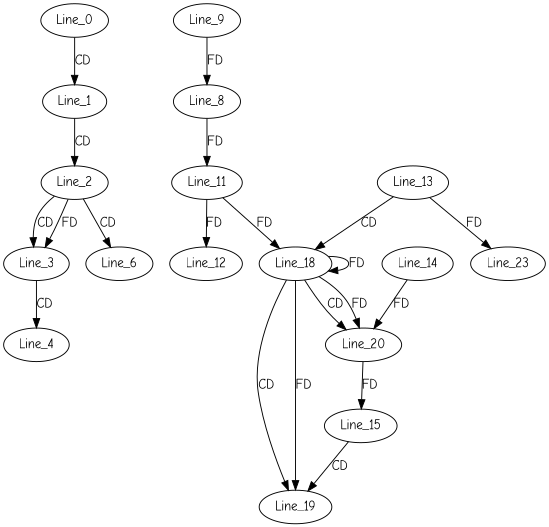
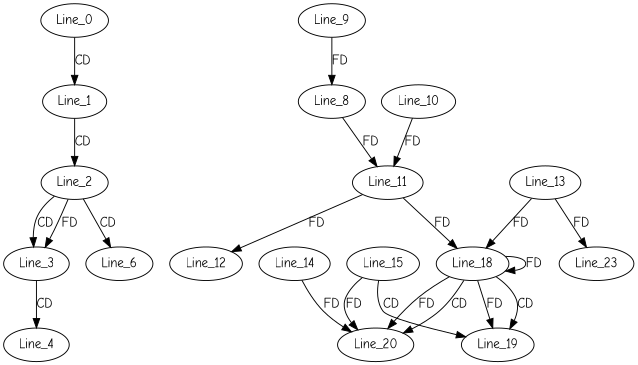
  digraph {
    fontname="Comic Neue"
    node [fontname="Comic Neue"]
    edge [fontname="Comic Neue"]
    Line_0
    Line_1
    Line_2
    Line_3
    Line_6
    Line_4
    Line_8
    Line_11
    Line_9
    Line_12
    Line_18
+   Line_10
    Line_19
    Line_20
    Line_15
    Line_13
    Line_23
    Line_14
    Line_0 -> Line_1 [label=CD]
    Line_1 -> Line_2 [label=CD]
    Line_2 -> Line_3 [label=CD]
    Line_2 -> Line_3 [label=FD]
    Line_2 -> Line_6 [label=CD]
    Line_3 -> Line_4 [label=CD]
    Line_8 -> Line_11 [label=FD]
    Line_11 -> Line_12 [label=FD]
    Line_11 -> Line_18 [label=FD]
    Line_9 -> Line_8 [label=FD]
    Line_18 -> Line_18 [label=FD]
    Line_18 -> Line_19 [label=CD]
    Line_18 -> Line_19 [label=FD]
    Line_18 -> Line_20 [label=CD]
    Line_18 -> Line_20 [label=FD]
+   Line_10 -> Line_11 [label=FD]
    Line_15 -> Line_19 [label=CD]
-   Line_20 -> Line_15 [label=FD]
-   Line_13 -> Line_18 [label=CD]
+   Line_15 -> Line_20 [label=FD]
+   Line_13 -> Line_18 [label=FD]
    Line_13 -> Line_23 [label=FD]
    Line_14 -> Line_20 [label=FD]
  }
